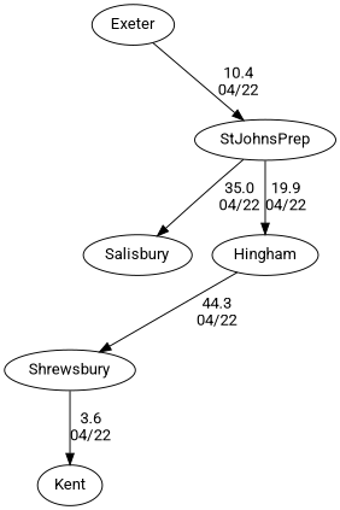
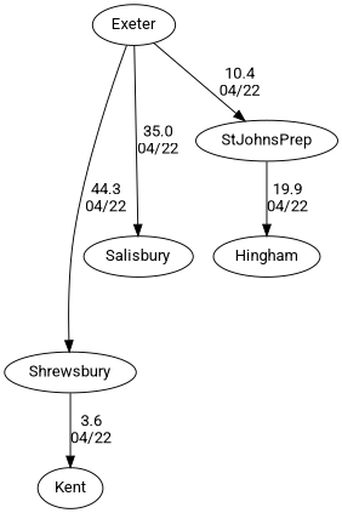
  digraph {
    fontname=Roboto
    node [fontname=Roboto]
    edge [fontname=Roboto random=random]
    Exeter
    Salisbury
    Shrewsbury
    StJohnsPrep
    Kent
    Hingham
-   StJohnsPrep -> Salisbury [label="35.0\n04/22" weight=65]
-   Hingham -> Shrewsbury [label="44.3\n04/22" weight=56]
+   Exeter -> Salisbury [label="35.0\n04/22" weight=65]
+   Exeter -> Shrewsbury [label="44.3\n04/22" weight=56]
    Exeter -> StJohnsPrep [label="10.4\n04/22" weight=90]
    Shrewsbury -> Kent [label="3.6\n04/22" weight=97]
    StJohnsPrep -> Hingham [label="19.9\n04/22" weight=81]
  }
